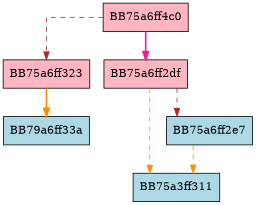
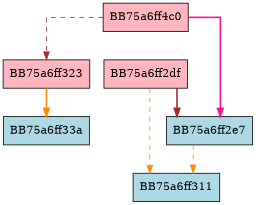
  digraph {
    splines=ortho
    node [fillcolor=lightpink shape=box style=filled]
    edge [color=darkorange style=dashed]
    n1 [label=BB75a6ff4c0]
    BB75a6ff323
    BB75a6ff2df
-   BB75a6ff33a [fillcolor=lightblue label=BB79a6ff33a]
-   BB75a6ff311 [fillcolor=lightblue label=BB75a3ff311]
+   BB75a6ff33a [fillcolor=lightblue]
+   BB75a6ff311 [fillcolor=lightblue]
    BB75a6ff2e7 [fillcolor=lightblue]
    n1 -> BB75a6ff323 [color=brown]
-   n1 -> BB75a6ff2df [color=deeppink style=bold]
+   n1 -> BB75a6ff2e7 [color=deeppink style=bold]
    BB75a6ff323 -> BB75a6ff33a [style=bold]
    BB75a6ff2df -> BB75a6ff311
-   BB75a6ff2df -> BB75a6ff2e7 [color=brown]
+   BB75a6ff2df -> BB75a6ff2e7 [color=brown style=bold]
    BB75a6ff2e7 -> BB75a6ff311
  }
